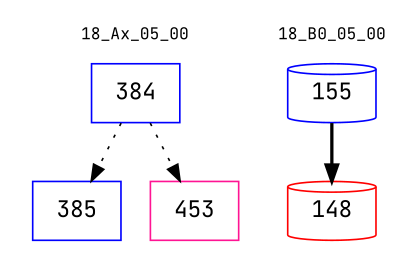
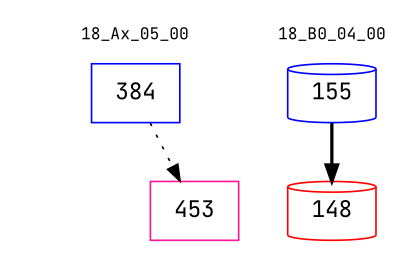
  digraph {
    fontname="JetBrains Mono"
    node [color=blue fontname="JetBrains Mono" shape=box]
    edge [color=black fontname="JetBrains Mono" style=dotted]
    n1 [label=384]
-   n2 [label=385]
    n3 [color=deeppink label=453]
    n4 [label=155 shape=cylinder]
    n5 [color=red label=148 shape=cylinder]
    subgraph cluster_1 {
      color=white
      fontsize=10
      label="18_Ax_05_00"
      n1
-     n2
      n3
    }
    subgraph cluster_2 {
      color=white
      fontsize=10
-     label="18_B0_05_00"
+     label="18_B0_04_00"
      n4
      n5
    }
-   n1 -> n2
    n1 -> n3
    n4 -> n5 [style=bold]
  }
